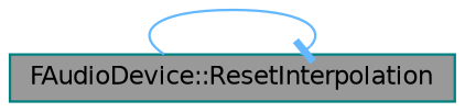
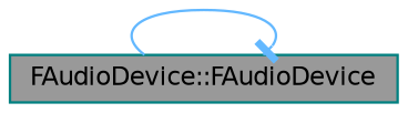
  digraph {
    rankdir=LR
-   n1 [color=teal fillcolor=grey60 fontcolor=black fontname=Helvetica fontsize=10 height=0.2 label="FAudioDevice::ResetInterpolation" shape=box style=filled width=0.4]
+   n1 [color=teal fillcolor=grey60 fontcolor=black fontname=Helvetica fontsize=10 height=0.2 label="FAudioDevice::FAudioDevice" shape=box style=filled width=0.4]
    n1 -> n1 [color=steelblue1 fontname=Helvetica fontsize=10 labelfontname=Helvetica labelfontsize=10 style=solid arrowhead=tee]
  }
